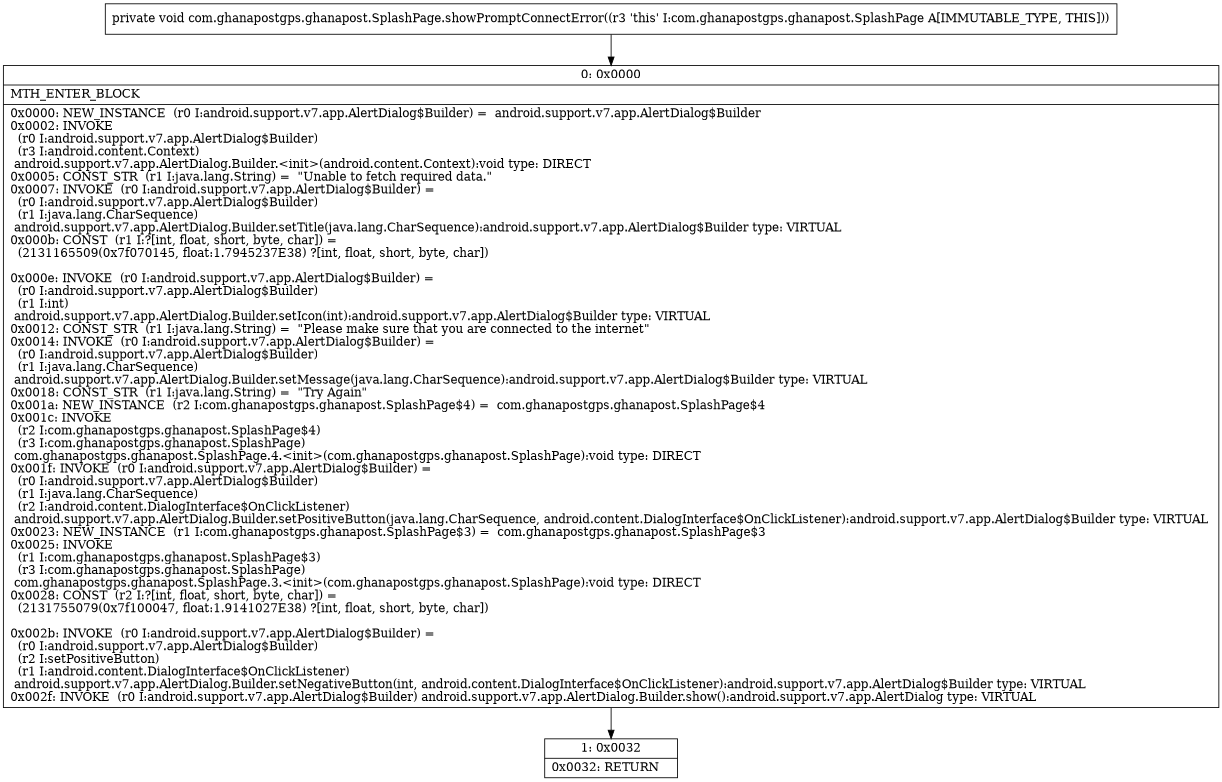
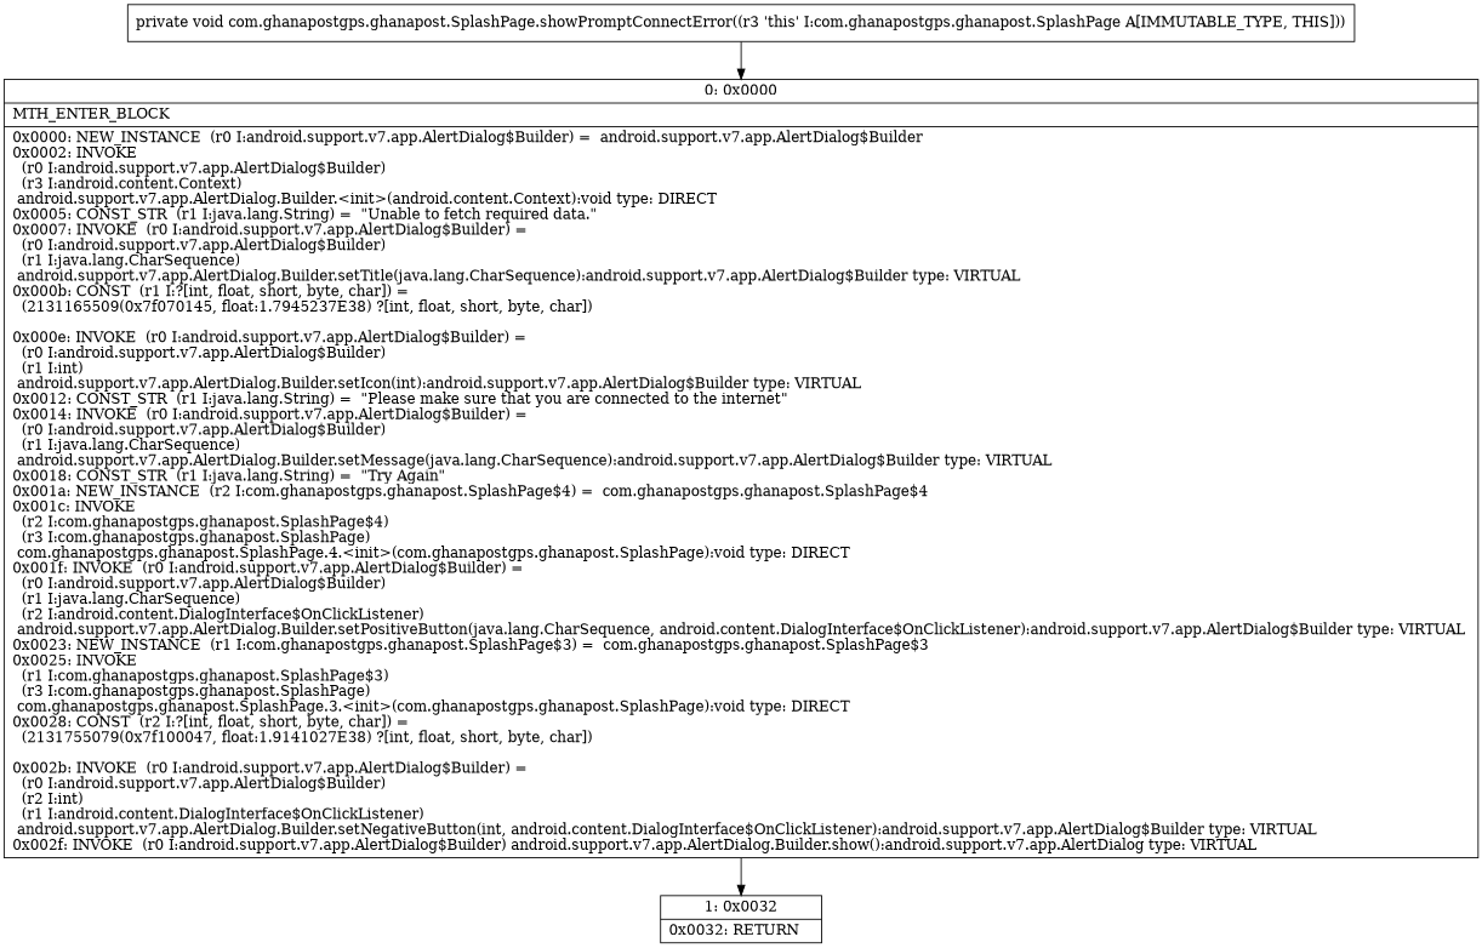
  digraph {
    node [shape=record]
-   n1 [label="{0\:\ 0x0000|MTH_ENTER_BLOCK\l|0x0000: NEW_INSTANCE  (r0 I:android.support.v7.app.AlertDialog$Builder) =  android.support.v7.app.AlertDialog$Builder \l0x0002: INVOKE  \l  (r0 I:android.support.v7.app.AlertDialog$Builder)\l  (r3 I:android.content.Context)\l android.support.v7.app.AlertDialog.Builder.\<init\>(android.content.Context):void type: DIRECT \l0x0005: CONST_STR  (r1 I:java.lang.String) =  \"Unable to fetch required data.\" \l0x0007: INVOKE  (r0 I:android.support.v7.app.AlertDialog$Builder) = \l  (r0 I:android.support.v7.app.AlertDialog$Builder)\l  (r1 I:java.lang.CharSequence)\l android.support.v7.app.AlertDialog.Builder.setTitle(java.lang.CharSequence):android.support.v7.app.AlertDialog$Builder type: VIRTUAL \l0x000b: CONST  (r1 I:?[int, float, short, byte, char]) = \l  (2131165509(0x7f070145, float:1.7945237E38) ?[int, float, short, byte, char])\l \l0x000e: INVOKE  (r0 I:android.support.v7.app.AlertDialog$Builder) = \l  (r0 I:android.support.v7.app.AlertDialog$Builder)\l  (r1 I:int)\l android.support.v7.app.AlertDialog.Builder.setIcon(int):android.support.v7.app.AlertDialog$Builder type: VIRTUAL \l0x0012: CONST_STR  (r1 I:java.lang.String) =  \"Please make sure that you are connected to the internet\" \l0x0014: INVOKE  (r0 I:android.support.v7.app.AlertDialog$Builder) = \l  (r0 I:android.support.v7.app.AlertDialog$Builder)\l  (r1 I:java.lang.CharSequence)\l android.support.v7.app.AlertDialog.Builder.setMessage(java.lang.CharSequence):android.support.v7.app.AlertDialog$Builder type: VIRTUAL \l0x0018: CONST_STR  (r1 I:java.lang.String) =  \"Try Again\" \l0x001a: NEW_INSTANCE  (r2 I:com.ghanapostgps.ghanapost.SplashPage$4) =  com.ghanapostgps.ghanapost.SplashPage$4 \l0x001c: INVOKE  \l  (r2 I:com.ghanapostgps.ghanapost.SplashPage$4)\l  (r3 I:com.ghanapostgps.ghanapost.SplashPage)\l com.ghanapostgps.ghanapost.SplashPage.4.\<init\>(com.ghanapostgps.ghanapost.SplashPage):void type: DIRECT \l0x001f: INVOKE  (r0 I:android.support.v7.app.AlertDialog$Builder) = \l  (r0 I:android.support.v7.app.AlertDialog$Builder)\l  (r1 I:java.lang.CharSequence)\l  (r2 I:android.content.DialogInterface$OnClickListener)\l android.support.v7.app.AlertDialog.Builder.setPositiveButton(java.lang.CharSequence, android.content.DialogInterface$OnClickListener):android.support.v7.app.AlertDialog$Builder type: VIRTUAL \l0x0023: NEW_INSTANCE  (r1 I:com.ghanapostgps.ghanapost.SplashPage$3) =  com.ghanapostgps.ghanapost.SplashPage$3 \l0x0025: INVOKE  \l  (r1 I:com.ghanapostgps.ghanapost.SplashPage$3)\l  (r3 I:com.ghanapostgps.ghanapost.SplashPage)\l com.ghanapostgps.ghanapost.SplashPage.3.\<init\>(com.ghanapostgps.ghanapost.SplashPage):void type: DIRECT \l0x0028: CONST  (r2 I:?[int, float, short, byte, char]) = \l  (2131755079(0x7f100047, float:1.9141027E38) ?[int, float, short, byte, char])\l \l0x002b: INVOKE  (r0 I:android.support.v7.app.AlertDialog$Builder) = \l  (r0 I:android.support.v7.app.AlertDialog$Builder)\l  (r2 I:setPositiveButton)\l  (r1 I:android.content.DialogInterface$OnClickListener)\l android.support.v7.app.AlertDialog.Builder.setNegativeButton(int, android.content.DialogInterface$OnClickListener):android.support.v7.app.AlertDialog$Builder type: VIRTUAL \l0x002f: INVOKE  (r0 I:android.support.v7.app.AlertDialog$Builder) android.support.v7.app.AlertDialog.Builder.show():android.support.v7.app.AlertDialog type: VIRTUAL \l}"]
+   n1 [label="{0\:\ 0x0000|MTH_ENTER_BLOCK\l|0x0000: NEW_INSTANCE  (r0 I:android.support.v7.app.AlertDialog$Builder) =  android.support.v7.app.AlertDialog$Builder \l0x0002: INVOKE  \l  (r0 I:android.support.v7.app.AlertDialog$Builder)\l  (r3 I:android.content.Context)\l android.support.v7.app.AlertDialog.Builder.\<init\>(android.content.Context):void type: DIRECT \l0x0005: CONST_STR  (r1 I:java.lang.String) =  \"Unable to fetch required data.\" \l0x0007: INVOKE  (r0 I:android.support.v7.app.AlertDialog$Builder) = \l  (r0 I:android.support.v7.app.AlertDialog$Builder)\l  (r1 I:java.lang.CharSequence)\l android.support.v7.app.AlertDialog.Builder.setTitle(java.lang.CharSequence):android.support.v7.app.AlertDialog$Builder type: VIRTUAL \l0x000b: CONST  (r1 I:?[int, float, short, byte, char]) = \l  (2131165509(0x7f070145, float:1.7945237E38) ?[int, float, short, byte, char])\l \l0x000e: INVOKE  (r0 I:android.support.v7.app.AlertDialog$Builder) = \l  (r0 I:android.support.v7.app.AlertDialog$Builder)\l  (r1 I:int)\l android.support.v7.app.AlertDialog.Builder.setIcon(int):android.support.v7.app.AlertDialog$Builder type: VIRTUAL \l0x0012: CONST_STR  (r1 I:java.lang.String) =  \"Please make sure that you are connected to the internet\" \l0x0014: INVOKE  (r0 I:android.support.v7.app.AlertDialog$Builder) = \l  (r0 I:android.support.v7.app.AlertDialog$Builder)\l  (r1 I:java.lang.CharSequence)\l android.support.v7.app.AlertDialog.Builder.setMessage(java.lang.CharSequence):android.support.v7.app.AlertDialog$Builder type: VIRTUAL \l0x0018: CONST_STR  (r1 I:java.lang.String) =  \"Try Again\" \l0x001a: NEW_INSTANCE  (r2 I:com.ghanapostgps.ghanapost.SplashPage$4) =  com.ghanapostgps.ghanapost.SplashPage$4 \l0x001c: INVOKE  \l  (r2 I:com.ghanapostgps.ghanapost.SplashPage$4)\l  (r3 I:com.ghanapostgps.ghanapost.SplashPage)\l com.ghanapostgps.ghanapost.SplashPage.4.\<init\>(com.ghanapostgps.ghanapost.SplashPage):void type: DIRECT \l0x001f: INVOKE  (r0 I:android.support.v7.app.AlertDialog$Builder) = \l  (r0 I:android.support.v7.app.AlertDialog$Builder)\l  (r1 I:java.lang.CharSequence)\l  (r2 I:android.content.DialogInterface$OnClickListener)\l android.support.v7.app.AlertDialog.Builder.setPositiveButton(java.lang.CharSequence, android.content.DialogInterface$OnClickListener):android.support.v7.app.AlertDialog$Builder type: VIRTUAL \l0x0023: NEW_INSTANCE  (r1 I:com.ghanapostgps.ghanapost.SplashPage$3) =  com.ghanapostgps.ghanapost.SplashPage$3 \l0x0025: INVOKE  \l  (r1 I:com.ghanapostgps.ghanapost.SplashPage$3)\l  (r3 I:com.ghanapostgps.ghanapost.SplashPage)\l com.ghanapostgps.ghanapost.SplashPage.3.\<init\>(com.ghanapostgps.ghanapost.SplashPage):void type: DIRECT \l0x0028: CONST  (r2 I:?[int, float, short, byte, char]) = \l  (2131755079(0x7f100047, float:1.9141027E38) ?[int, float, short, byte, char])\l \l0x002b: INVOKE  (r0 I:android.support.v7.app.AlertDialog$Builder) = \l  (r0 I:android.support.v7.app.AlertDialog$Builder)\l  (r2 I:int)\l  (r1 I:android.content.DialogInterface$OnClickListener)\l android.support.v7.app.AlertDialog.Builder.setNegativeButton(int, android.content.DialogInterface$OnClickListener):android.support.v7.app.AlertDialog$Builder type: VIRTUAL \l0x002f: INVOKE  (r0 I:android.support.v7.app.AlertDialog$Builder) android.support.v7.app.AlertDialog.Builder.show():android.support.v7.app.AlertDialog type: VIRTUAL \l}"]
    n2 [label="{1\:\ 0x0032|0x0032: RETURN   \l}"]
    n3 [label="{private void com.ghanapostgps.ghanapost.SplashPage.showPromptConnectError((r3 'this' I:com.ghanapostgps.ghanapost.SplashPage A[IMMUTABLE_TYPE, THIS])) }"]
    n1 -> n2
    n3 -> n1
  }
